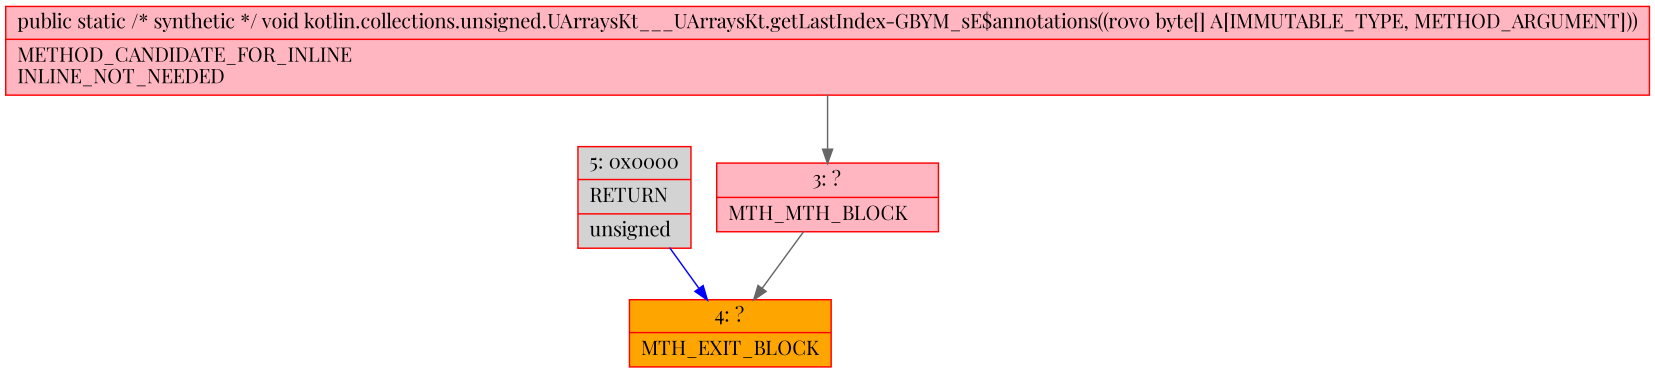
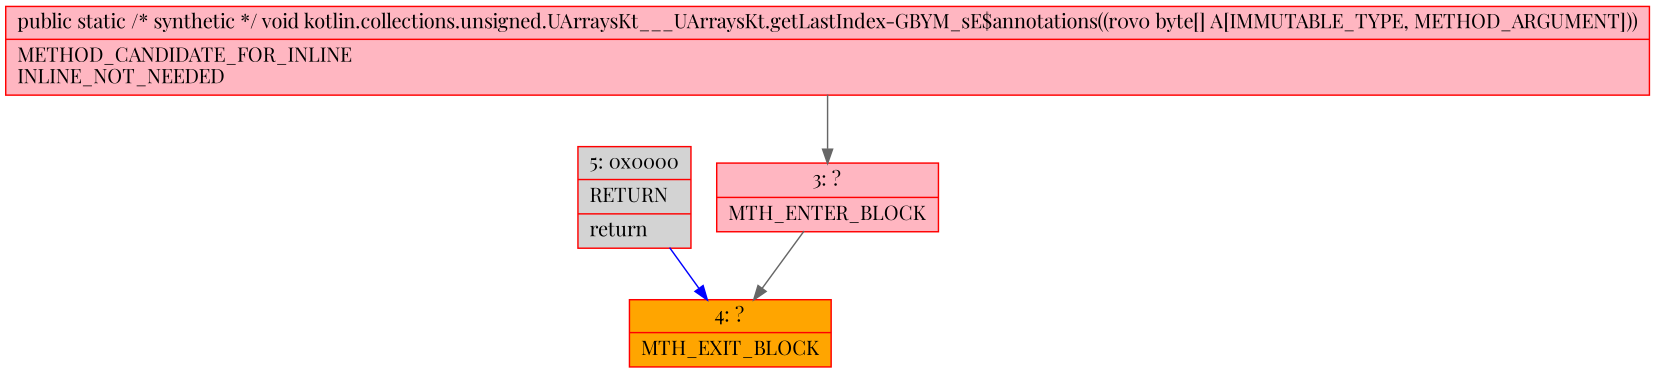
  digraph {
    fontname="Playfair Display"
    node [color=red fillcolor=lightpink fontname="Playfair Display" shape=record style=filled]
    edge [color=gray40 fontname="Playfair Display"]
-   n1 [label="{3\:\ ?|MTH_MTH_BLOCK\l}"]
+   n1 [label="{3\:\ ?|MTH_ENTER_BLOCK\l}"]
    n2 [fillcolor=orange label="{4\:\ ?|MTH_EXIT_BLOCK\l}"]
-   n3 [fillcolor=lightgrey label="{5\:\ 0x0000|RETURN\l|unsigned\l}"]
+   n3 [fillcolor=lightgrey label="{5\:\ 0x0000|RETURN\l|return\l}"]
    n4 [label="{public static \/* synthetic *\/ void kotlin.collections.unsigned.UArraysKt___UArraysKt.getLastIndex\-GBYM_sE$annotations((r0v0 byte[] A[IMMUTABLE_TYPE, METHOD_ARGUMENT]))  | METHOD_CANDIDATE_FOR_INLINE\lINLINE_NOT_NEEDED\l}"]
    n1 -> n2
    n3 -> n2 [color=blue]
    n4 -> n1
  }
